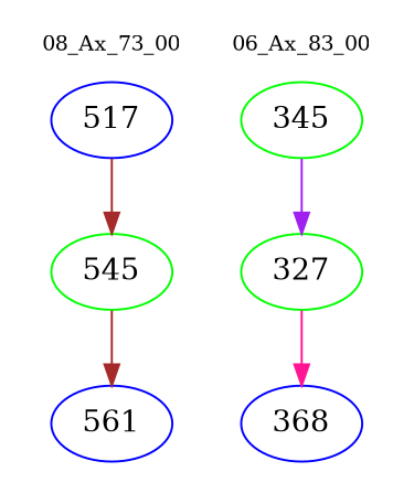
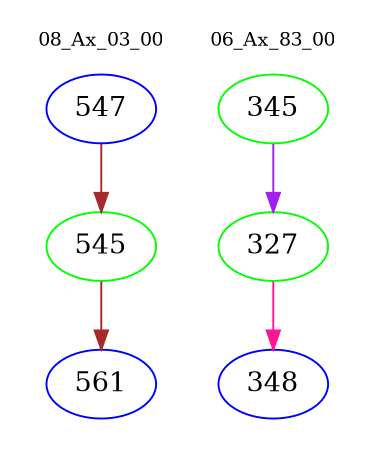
  digraph {
    node [color=blue]
    edge [color=brown]
-   n1 [label=517]
+   n1 [label=547]
    n2 [color=green label=545]
    n3 [label=561]
    n4 [color=green label=345]
    n5 [color=green label=327]
-   n6 [label=368]
+   n6 [label=348]
    subgraph cluster_1 {
      color=white
      fontsize=10
-     label="08_Ax_73_00"
+     label="08_Ax_03_00"
      n1
      n2
      n3
    }
    subgraph cluster_2 {
      color=white
      fontsize=10
      label="06_Ax_83_00"
      n4
      n5
      n6
    }
    n1 -> n2
    n2 -> n3
    n4 -> n5 [color=purple]
    n5 -> n6 [color=deeppink]
  }
